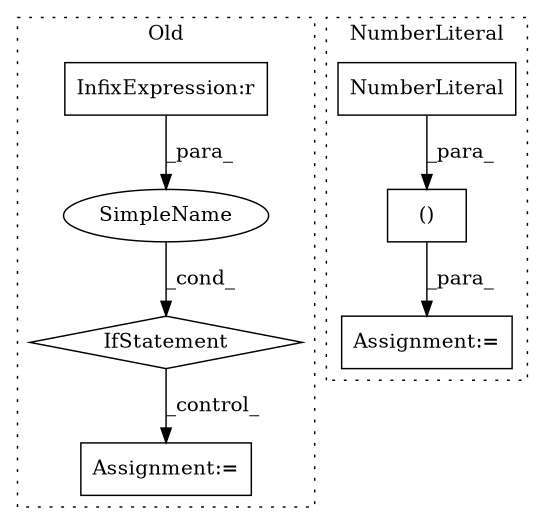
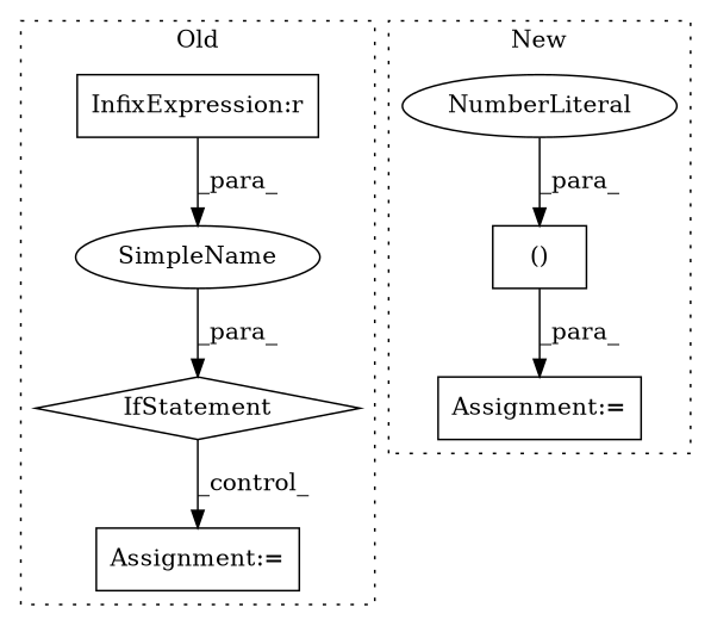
  digraph {
    node [a=7 l=1 s=1858 shape=box]
    n1 [a=25 l="4,2" label=IfStatement s="3553,3586" shape=diamond]
    n2 [label="Assignment:=" s=3602]
    n3 [a=42 label=SimpleName shape=ellipse l="" s=""]
    n4 [a=27 l=4 label="InfixExpression:r" s=3579]
    n5 [a=106 l=43 label="()"]
    n6 [label="Assignment:=" s=1823]
-   n7 [a=34 label=NumberLiteral]
+   n7 [a=34 label=NumberLiteral shape=ellipse]
    subgraph cluster_1 {
      label=Old
      style=dotted
      n1
      n2
      n3
      n4
    }
    subgraph cluster_2 {
-     label=NumberLiteral
+     label=New
      style=dotted
      n5
      n6
      n7
    }
    n1 -> n2 [label=_control_]
-   n3 -> n1 [label=_cond_]
+   n3 -> n1 [label=_para_]
    n4 -> n3 [label=_para_]
    n5 -> n6 [label=_para_]
    n7 -> n5 [label=_para_]
  }
